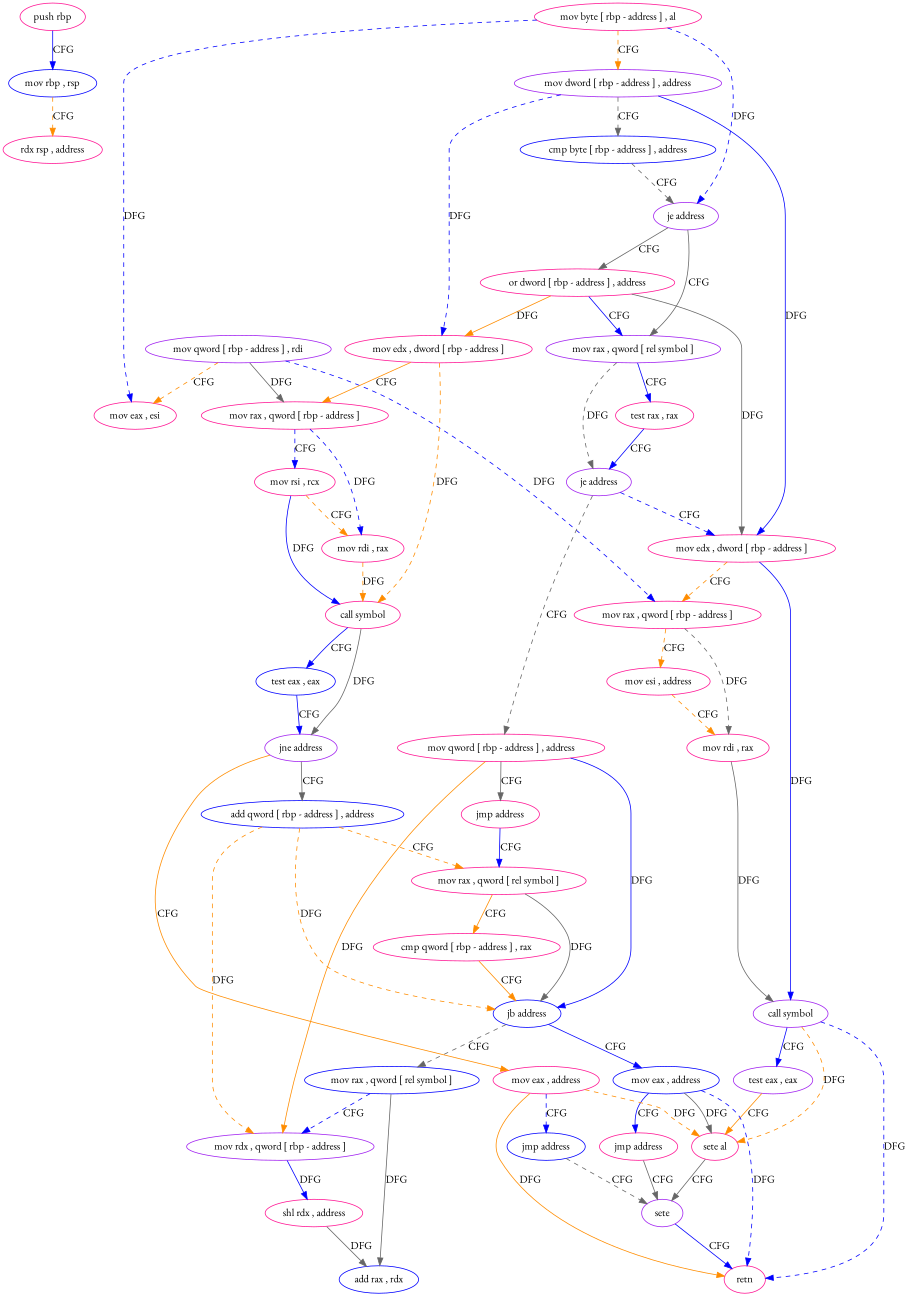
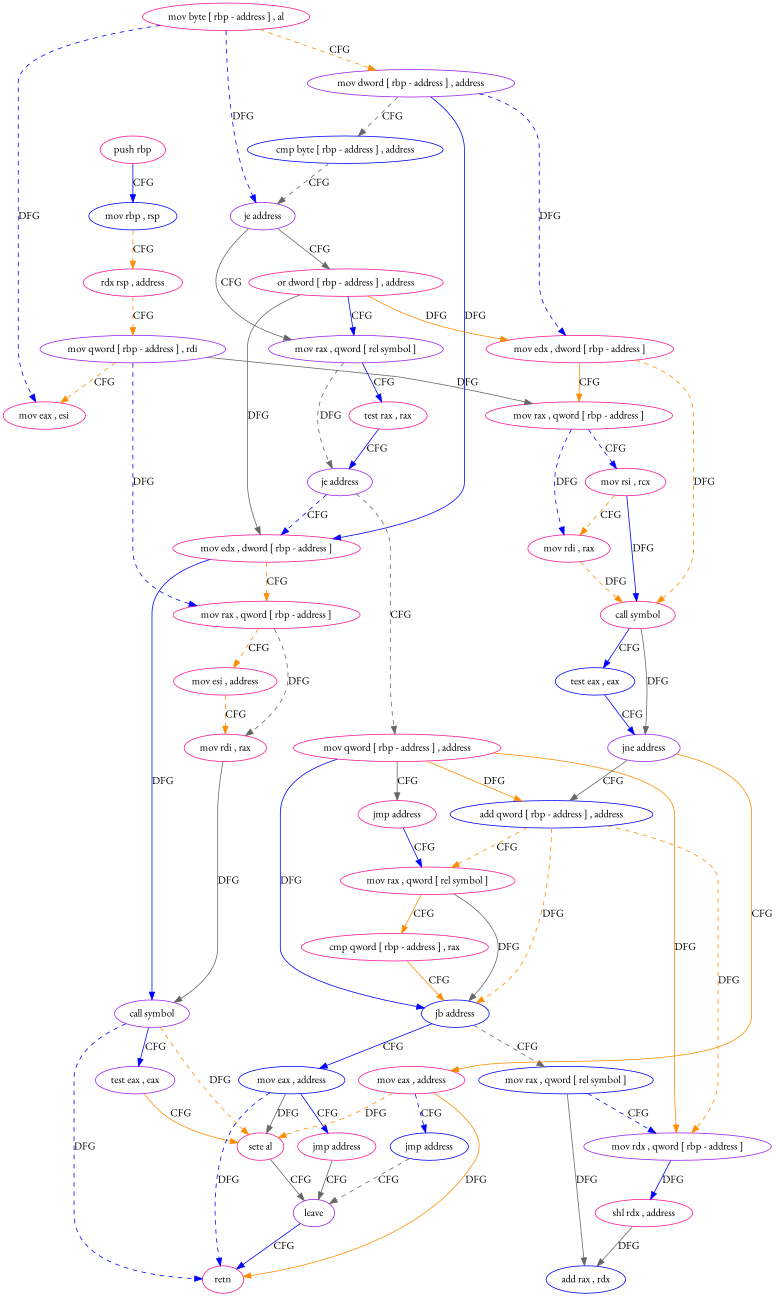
  digraph {
    fontname="EB Garamond"
    node [color=deeppink fontname="EB Garamond"]
    edge [color=blue fontname="EB Garamond" style=solid]
    n1 [label="push rbp"]
    n2 [color=blue label="mov rbp , rsp"]
    n3 [label="rdx rsp , address"]
    n4 [color=purple label="mov qword [ rbp - address ] , rdi"]
    n5 [label="mov eax , esi"]
    n6 [label="mov rax , qword [ rbp - address ]"]
    n7 [label="mov rax , qword [ rbp - address ]"]
    n8 [label="mov esi , address"]
    n9 [label="mov rdi , rax"]
    n10 [label="mov rsi , rcx"]
    n11 [label="mov rdi , rax"]
    n12 [label="mov byte [ rbp - address ] , al"]
    n13 [color=purple label="mov dword [ rbp - address ] , address"]
    n14 [color=purple label="je address"]
    n15 [color=blue label="cmp byte [ rbp - address ] , address"]
    n16 [label="mov edx , dword [ rbp - address ]"]
    n17 [label="mov edx , dword [ rbp - address ]"]
    n18 [color=purple label="mov rax , qword [ rel symbol ]"]
    n19 [label="or dword [ rbp - address ] , address"]
    n20 [color=purple label="call symbol"]
    n21 [label="call symbol"]
    n22 [label="test rax , rax"]
    n23 [color=purple label="je address"]
    n24 [label="mov qword [ rbp - address ] , address"]
    n25 [label="jmp address"]
    n26 [color=blue label="jb address"]
    n27 [color=purple label="mov rdx , qword [ rbp - address ]"]
    n28 [color=blue label="add qword [ rbp - address ] , address"]
    n29 [color=purple label="test eax , eax"]
    n30 [label="sete al"]
    n31 [label=retn]
    n32 [label="mov rax , qword [ rel symbol ]"]
    n33 [color=blue label="mov rax , qword [ rel symbol ]"]
    n34 [color=blue label="mov eax , address"]
    n35 [label="shl rdx , address"]
-   n36 [color=purple label=sete]
+   n36 [color=purple label=leave]
    n37 [label="cmp qword [ rbp - address ] , rax"]
    n38 [color=blue label="add rax , rdx"]
    n39 [label="jmp address"]
    n40 [color=blue label="test eax , eax"]
    n41 [color=purple label="jne address"]
    n42 [label="mov eax , address"]
    n43 [color=blue label="jmp address"]
    n1 -> n2 [label=CFG]
    n2 -> n3 [color=darkorange label=CFG style=dashed]
+   n3 -> n4 [color=darkorange label=CFG style=dashed]
    n4 -> n5 [color=darkorange label=CFG style=dashed]
    n4 -> n6 [label=DFG style=dashed]
    n4 -> n7 [color=gray40 label=DFG]
    n6 -> n8 [color=darkorange label=CFG style=dashed]
    n6 -> n9 [color=gray40 label=DFG style=dashed]
    n7 -> n10 [label=CFG style=dashed]
    n7 -> n11 [label=DFG style=dashed]
    n8 -> n9 [color=darkorange label=CFG style=dashed]
    n9 -> n20 [color=gray40 label=DFG]
    n10 -> n11 [color=darkorange label=CFG style=dashed]
    n10 -> n21 [label=DFG]
    n11 -> n21 [color=darkorange label=DFG style=dashed]
    n12 -> n5 [label=DFG style=dashed]
    n12 -> n13 [color=darkorange label=CFG style=dashed]
    n12 -> n14 [label=DFG style=dashed]
    n13 -> n15 [color=gray40 label=CFG style=dashed]
    n13 -> n16 [label=DFG]
    n13 -> n17 [label=DFG style=dashed]
    n14 -> n18 [color=gray40 label=CFG]
    n14 -> n19 [color=gray40 label=CFG]
    n15 -> n14 [color=gray40 label=CFG style=dashed]
    n16 -> n6 [color=darkorange label=CFG style=dashed]
    n16 -> n20 [label=DFG]
    n17 -> n7 [color=darkorange label=CFG]
    n17 -> n21 [color=darkorange label=DFG style=dashed]
    n18 -> n22 [label=CFG]
    n18 -> n23 [color=gray40 label=DFG style=dashed]
    n19 -> n16 [color=gray40 label=DFG]
    n19 -> n17 [color=darkorange label=DFG]
    n19 -> n18 [label=CFG]
    n20 -> n29 [label=CFG]
    n20 -> n30 [color=darkorange label=DFG style=dashed]
    n20 -> n31 [label=DFG style=dashed]
    n21 -> n40 [label=CFG]
    n21 -> n41 [color=gray40 label=DFG]
    n22 -> n23 [label=CFG]
    n23 -> n16 [label=CFG style=dashed]
    n23 -> n24 [color=gray40 label=CFG style=dashed]
    n24 -> n25 [color=gray40 label=CFG]
    n24 -> n26 [label=DFG]
    n24 -> n27 [color=darkorange label=DFG]
+   n24 -> n28 [color=darkorange label=DFG]
    n25 -> n32 [label=CFG]
    n26 -> n33 [color=gray40 label=CFG style=dashed]
    n26 -> n34 [label=CFG]
    n27 -> n35 [label=DFG]
    n28 -> n26 [color=darkorange label=DFG style=dashed]
    n28 -> n27 [color=darkorange label=DFG style=dashed]
    n28 -> n32 [color=darkorange label=CFG style=dashed]
    n29 -> n30 [color=darkorange label=CFG]
    n30 -> n36 [color=gray40 label=CFG]
    n32 -> n26 [color=gray40 label=DFG]
    n32 -> n37 [color=darkorange label=CFG]
    n33 -> n27 [label=CFG style=dashed]
    n33 -> n38 [color=gray40 label=DFG]
    n34 -> n30 [color=gray40 label=DFG]
    n34 -> n31 [label=DFG style=dashed]
    n34 -> n39 [label=CFG]
    n35 -> n38 [color=gray40 label=DFG]
    n36 -> n31 [label=CFG]
    n37 -> n26 [color=darkorange label=CFG]
    n39 -> n36 [color=gray40 label=CFG]
    n40 -> n41 [label=CFG]
    n41 -> n28 [color=gray40 label=CFG]
    n41 -> n42 [color=darkorange label=CFG]
    n42 -> n30 [color=darkorange label=DFG style=dashed]
    n42 -> n31 [color=darkorange label=DFG]
    n42 -> n43 [label=CFG style=dashed]
    n43 -> n36 [color=gray40 label=CFG style=dashed]
  }
